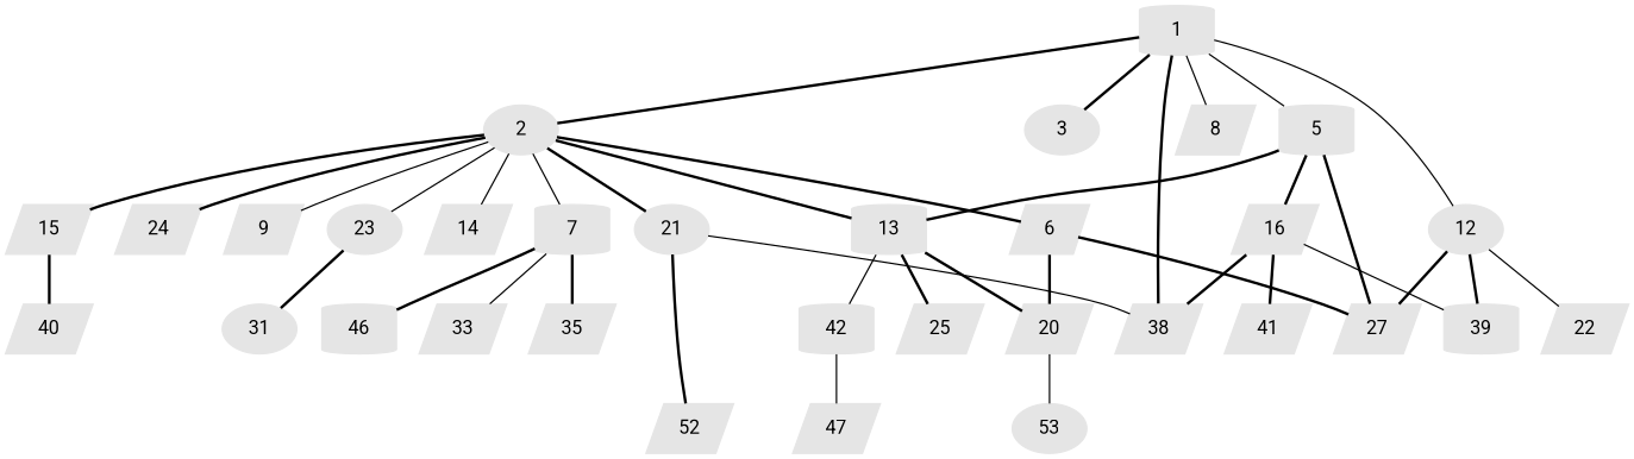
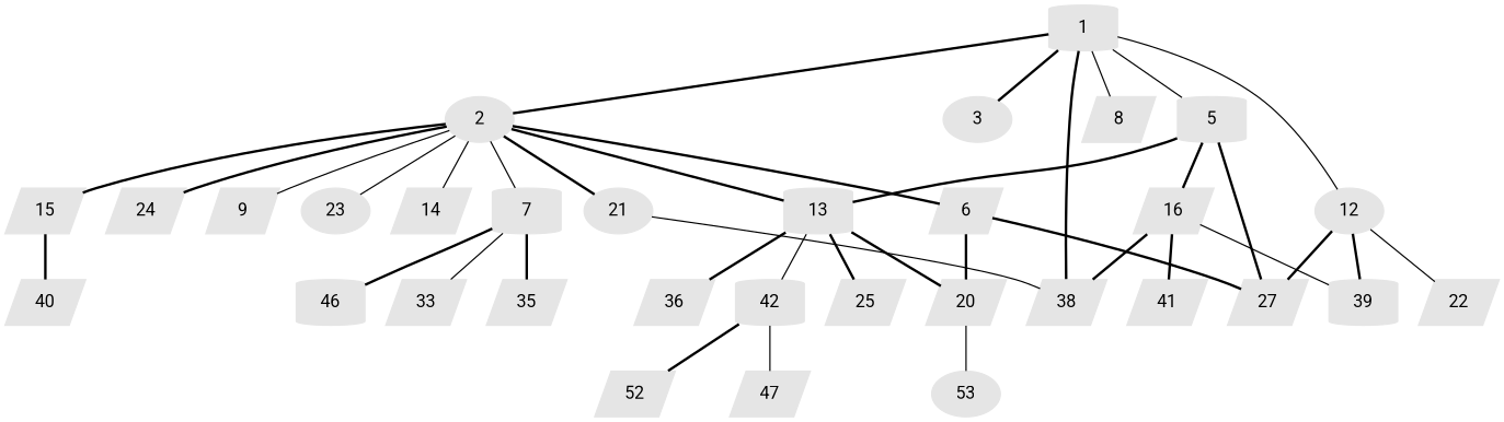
  graph {
    fontname=Roboto
    node [color=gray90 fontname=Roboto shape=parallelogram style=filled]
    edge [fontname=Roboto style=bold]
    1 [shape=cylinder super="+4"]
    2 [shape=ellipse super="+11"]
    3 [shape=ellipse super="+28"]
    5 [shape=cylinder super="+10"]
    8
    12 [shape=ellipse super="+29"]
    38 [super="+45"]
    6 [super="+44"]
    7 [shape=cylinder super="+30"]
    9
    13 [shape=cylinder super="+18"]
    14
    15 [super="+17"]
    21 [shape=ellipse super="+39"]
    23 [shape=ellipse super="+48"]
    24 [super="+26"]
    16 [super="+43"]
    27
    n19 [label=39 shape=cylinder super="+34"]
    22 [super="+50"]
    20 [super="+37"]
    33
    35
    46 [shape=cylinder]
    25 [super="+32"]
+   36
    42 [shape=cylinder super="+51"]
    40
    52
-   31 [shape=ellipse]
    41
    53 [shape=ellipse]
    47 [super="+49"]
    1 -- 2
    1 -- 3
    1 -- 5 [style=solid]
    1 -- 8 [style=solid]
    1 -- 12 [style=solid]
    1 -- 38
    2 -- 6
    2 -- 7 [style=solid]
    2 -- 9 [style=solid]
    2 -- 13
    2 -- 14 [style=solid]
    2 -- 15
    2 -- 21
    2 -- 23 [style=solid]
    2 -- 24
    5 -- 13
    5 -- 16
    5 -- 27
    12 -- 27
    12 -- n19
    12 -- 22 [style=solid]
    6 -- 27
    6 -- 20
    7 -- 33 [style=solid]
    7 -- 35
    7 -- 46
    13 -- 20
    13 -- 25
+   13 -- 36
    13 -- 42 [style=solid]
    15 -- 40
    21 -- 38 [style=solid]
-   21 -- 52
-   23 -- 31
+   42 -- 52
    16 -- 38
    16 -- n19 [style=solid]
    16 -- 41
    20 -- 53 [style=solid]
    42 -- 47 [style=solid]
  }
